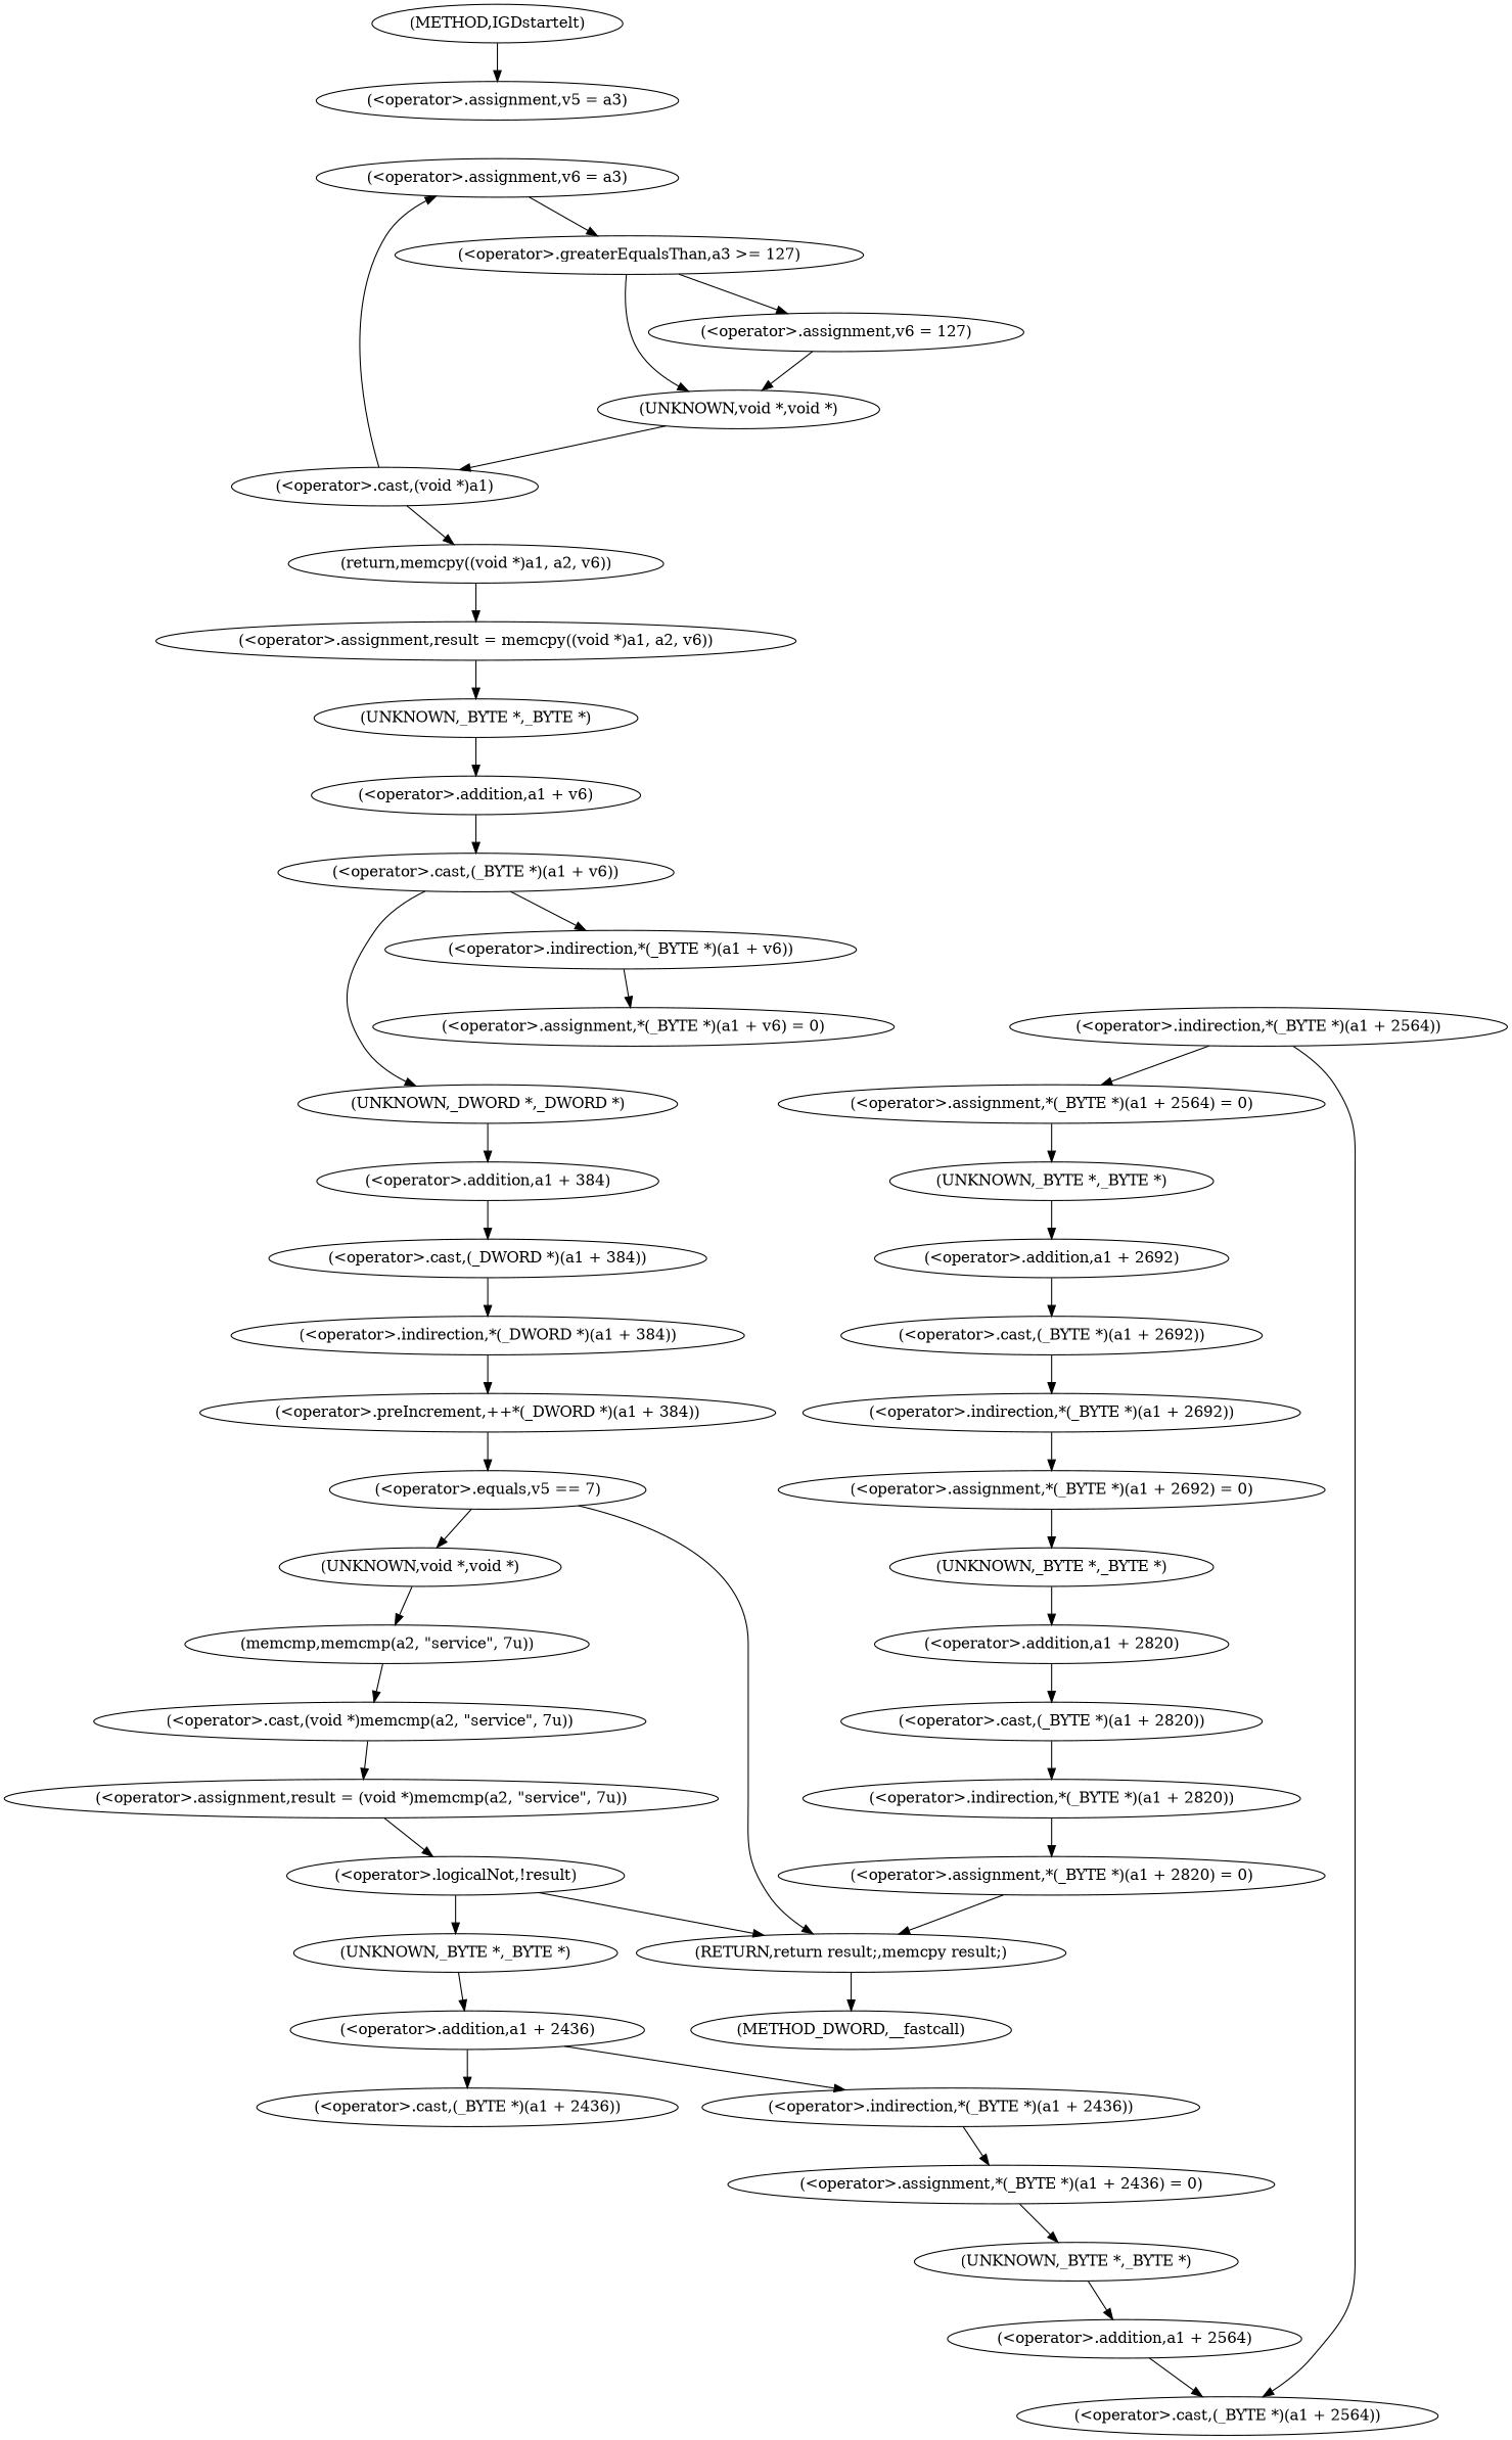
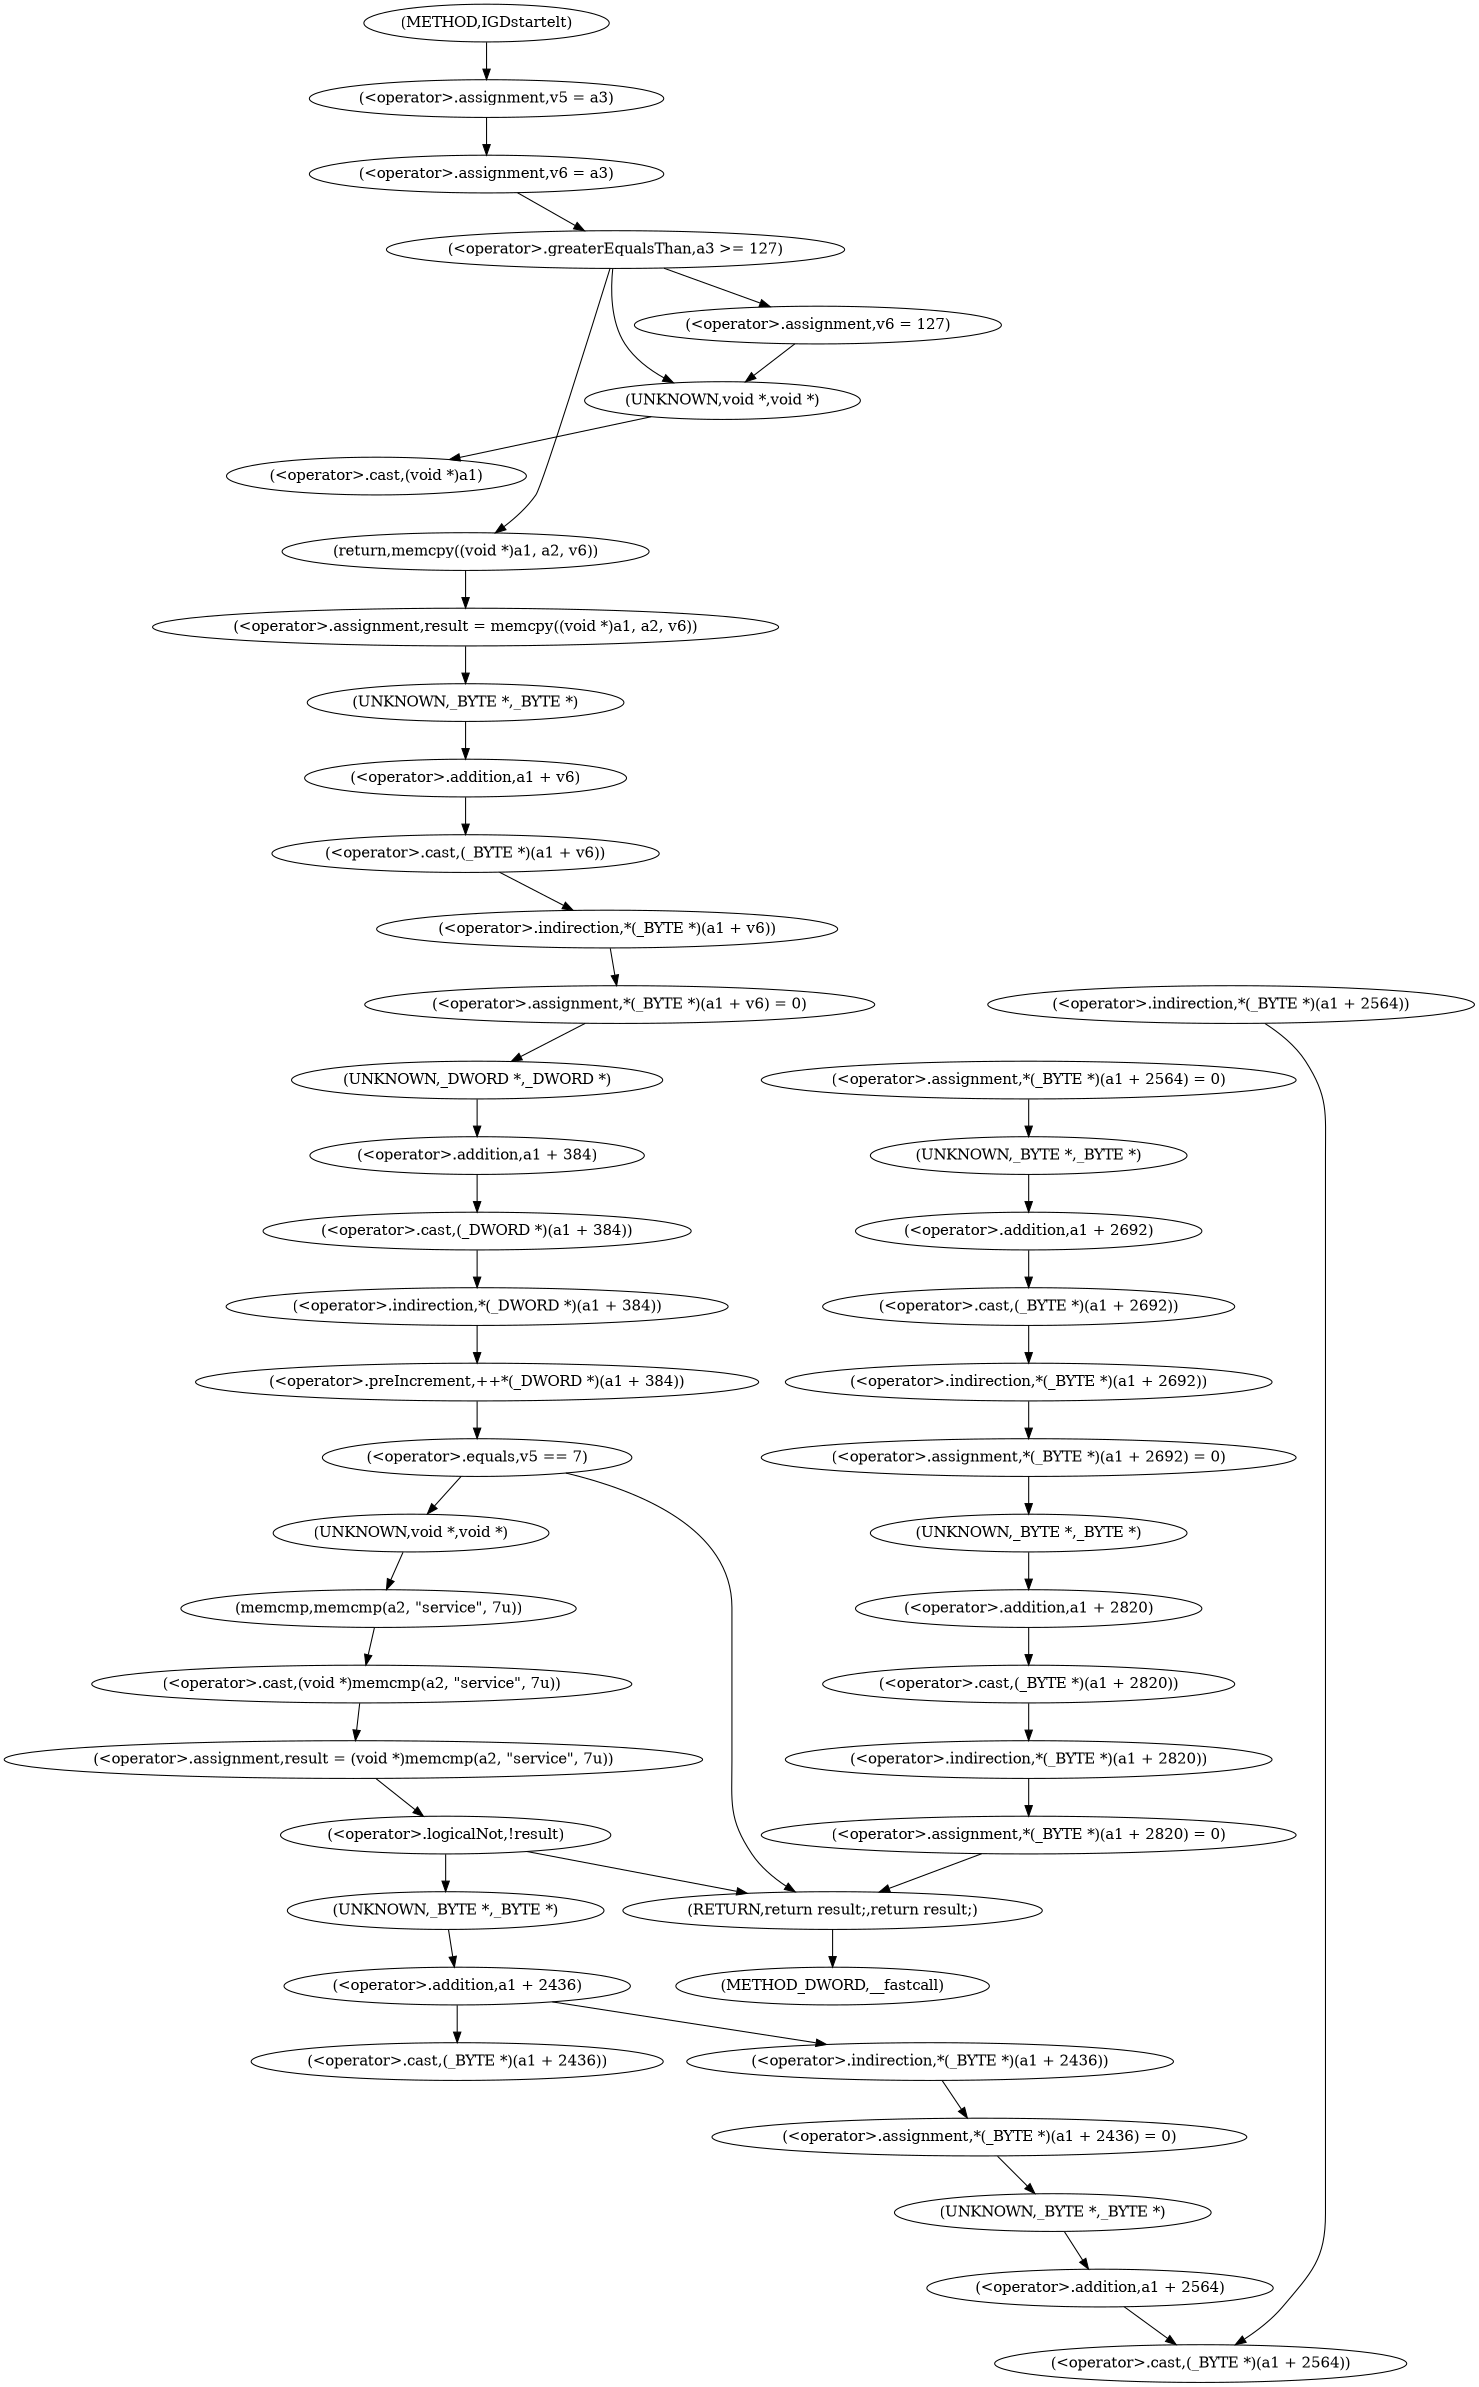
  digraph {
    n1 [label="(<operator>.assignment,v5 = a3)"]
    n2 [label="(<operator>.assignment,v6 = a3)"]
    n3 [label="(<operator>.greaterEqualsThan,a3 >= 127)"]
    n4 [label="(<operator>.assignment,v6 = 127)"]
    n5 [label="(UNKNOWN,void *,void *)"]
    n6 [label="(<operator>.cast,(void *)a1)"]
    n7 [label="(<operator>.assignment,result = memcpy((void *)a1, a2, v6))"]
    n8 [label="(UNKNOWN,_BYTE *,_BYTE *)"]
    n9 [label="(<operator>.addition,a1 + v6)"]
    n10 [label="(return,memcpy((void *)a1, a2, v6))"]
    n11 [label="(<operator>.assignment,*(_BYTE *)(a1 + v6) = 0)"]
    n12 [label="(UNKNOWN,_DWORD *,_DWORD *)"]
    n13 [label="(<operator>.addition,a1 + 384)"]
    n14 [label="(<operator>.indirection,*(_BYTE *)(a1 + v6))"]
    n15 [label="(<operator>.cast,(_BYTE *)(a1 + v6))"]
    n16 [label="(<operator>.preIncrement,++*(_DWORD *)(a1 + 384))"]
    n17 [label="(<operator>.equals,v5 == 7)"]
    n18 [label="(UNKNOWN,void *,void *)"]
-   n19 [label="(RETURN,return result;,memcpy result;)"]
+   n19 [label="(RETURN,return result;,return result;)"]
    n20 [label="(<operator>.indirection,*(_DWORD *)(a1 + 384))"]
    n21 [label="(<operator>.cast,(_DWORD *)(a1 + 384))"]
    n22 [label="(memcmp,memcmp(a2, \"service\", 7u))"]
    n23 [label="(METHOD_DWORD,__fastcall)"]
    n24 [label="(<operator>.assignment,result = (void *)memcmp(a2, \"service\", 7u))"]
    n25 [label="(<operator>.logicalNot,!result)"]
    n26 [label="(UNKNOWN,_BYTE *,_BYTE *)"]
    n27 [label="(<operator>.cast,(void *)memcmp(a2, \"service\", 7u))"]
    n28 [label="(<operator>.addition,a1 + 2436)"]
    n29 [label="(<operator>.assignment,*(_BYTE *)(a1 + 2436) = 0)"]
    n30 [label="(UNKNOWN,_BYTE *,_BYTE *)"]
    n31 [label="(<operator>.addition,a1 + 2564)"]
    n32 [label="(<operator>.indirection,*(_BYTE *)(a1 + 2436))"]
    n33 [label="(<operator>.cast,(_BYTE *)(a1 + 2436))"]
    n34 [label="(<operator>.assignment,*(_BYTE *)(a1 + 2564) = 0)"]
    n35 [label="(UNKNOWN,_BYTE *,_BYTE *)"]
    n36 [label="(<operator>.addition,a1 + 2692)"]
    n37 [label="(<operator>.indirection,*(_BYTE *)(a1 + 2564))"]
    n38 [label="(<operator>.cast,(_BYTE *)(a1 + 2564))"]
    n39 [label="(<operator>.assignment,*(_BYTE *)(a1 + 2692) = 0)"]
    n40 [label="(UNKNOWN,_BYTE *,_BYTE *)"]
    n41 [label="(<operator>.addition,a1 + 2820)"]
    n42 [label="(<operator>.indirection,*(_BYTE *)(a1 + 2692))"]
    n43 [label="(<operator>.cast,(_BYTE *)(a1 + 2692))"]
    n44 [label="(<operator>.assignment,*(_BYTE *)(a1 + 2820) = 0)"]
    n45 [label="(<operator>.indirection,*(_BYTE *)(a1 + 2820))"]
    n46 [label="(<operator>.cast,(_BYTE *)(a1 + 2820))"]
    n47 [label="(METHOD,IGDstartelt)"]
-   n6 -> n2
+   n1 -> n2
    n2 -> n3
    n3 -> n4
    n3 -> n5
    n4 -> n5
    n5 -> n6
-   n6 -> n10
+   n3 -> n10
    n7 -> n8
    n8 -> n9
    n9 -> n15
    n10 -> n7
-   n15 -> n12
+   n11 -> n12
    n12 -> n13
    n13 -> n21
    n14 -> n11
    n15 -> n14
    n16 -> n17
    n17 -> n18
    n17 -> n19
    n18 -> n22
    n19 -> n23
    n20 -> n16
    n21 -> n20
    n22 -> n27
    n24 -> n25
    n25 -> n19
    n25 -> n26
    n26 -> n28
    n27 -> n24
    n28 -> n32
    n28 -> n33
    n29 -> n30
    n30 -> n31
    n31 -> n38
    n32 -> n29
    n34 -> n35
    n35 -> n36
    n36 -> n43
-   n37 -> n34
    n37 -> n38
    n39 -> n40
    n40 -> n41
    n41 -> n46
    n42 -> n39
    n43 -> n42
    n44 -> n19
    n45 -> n44
    n46 -> n45
    n47 -> n1
  }
